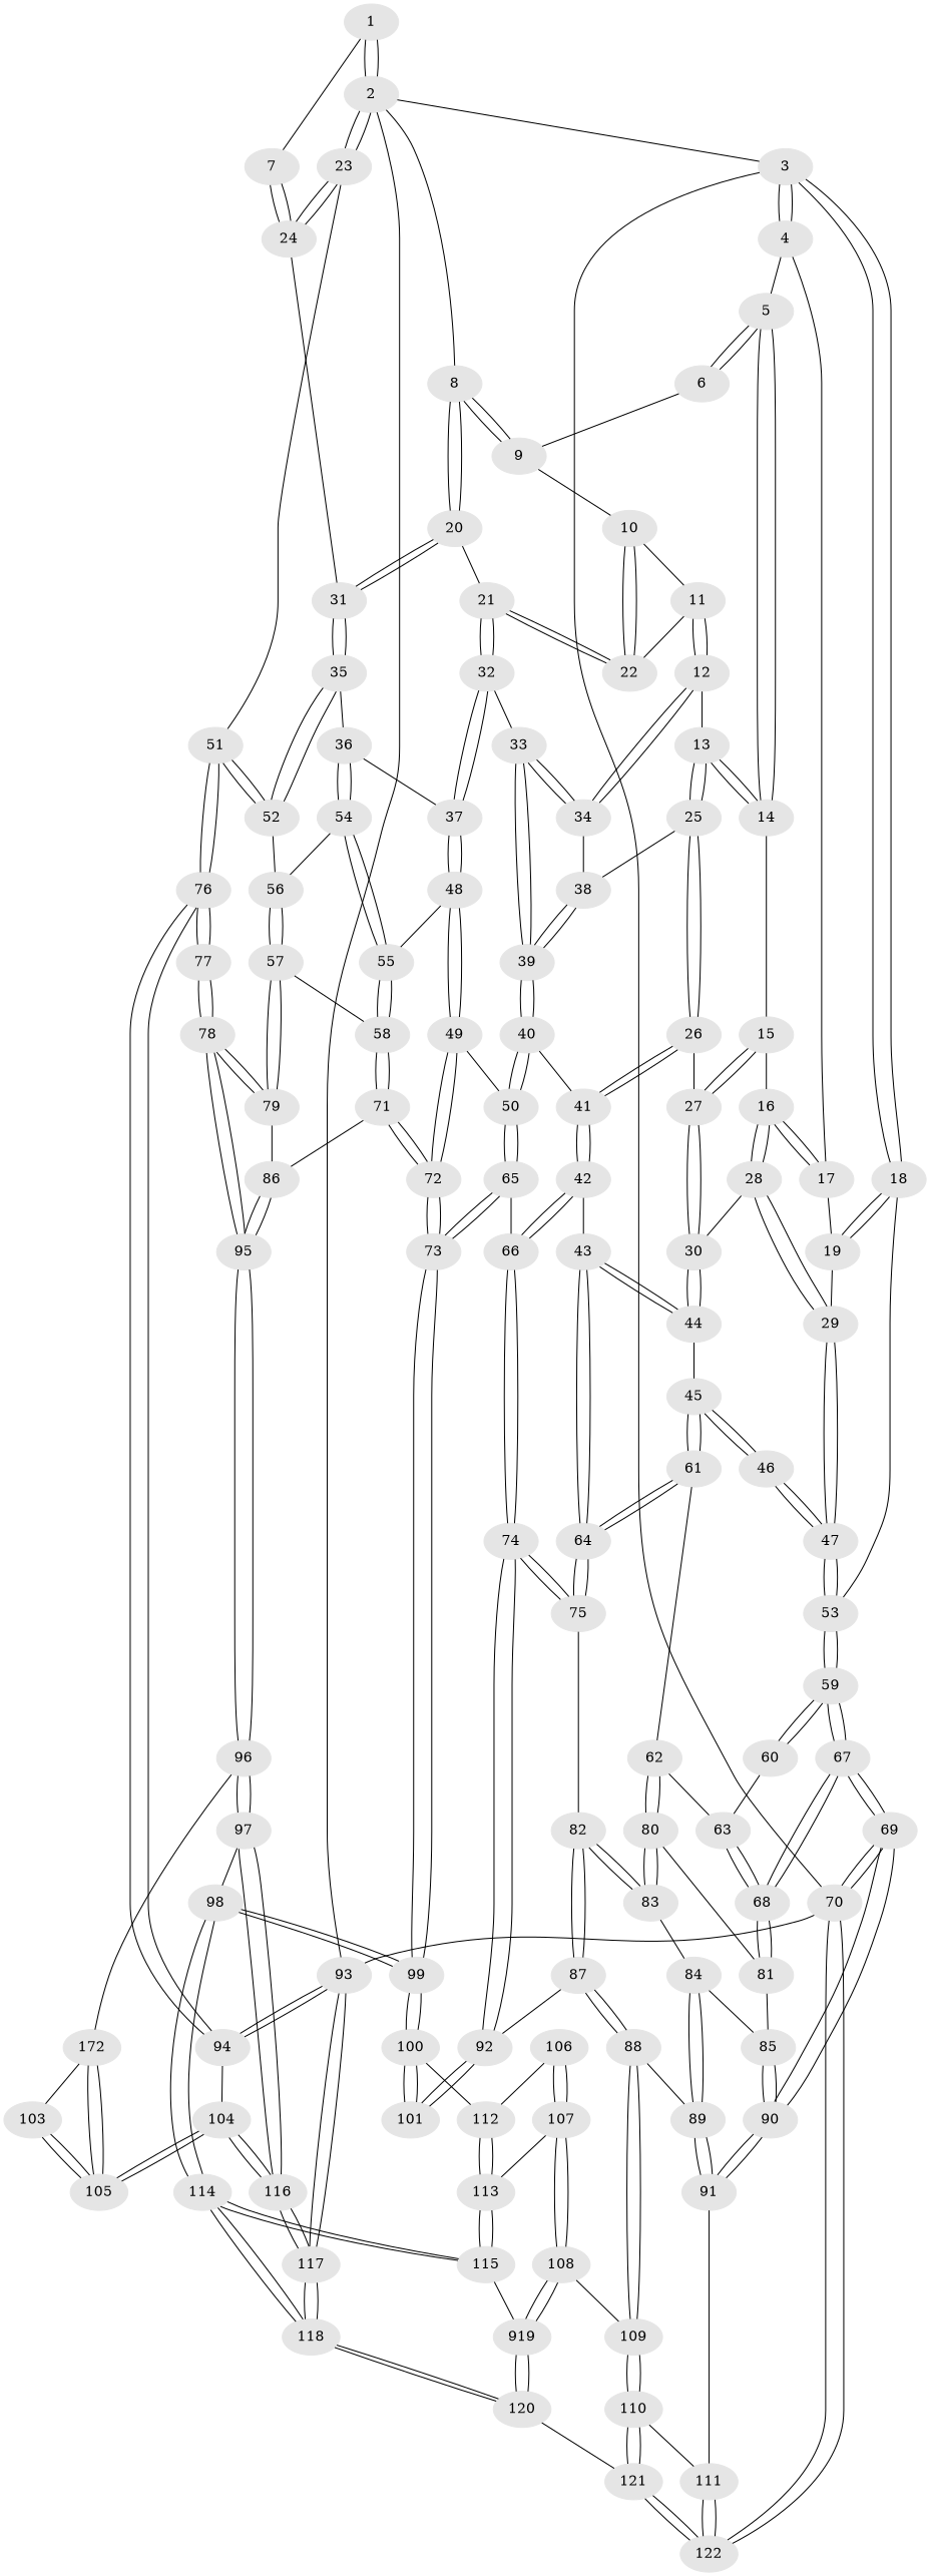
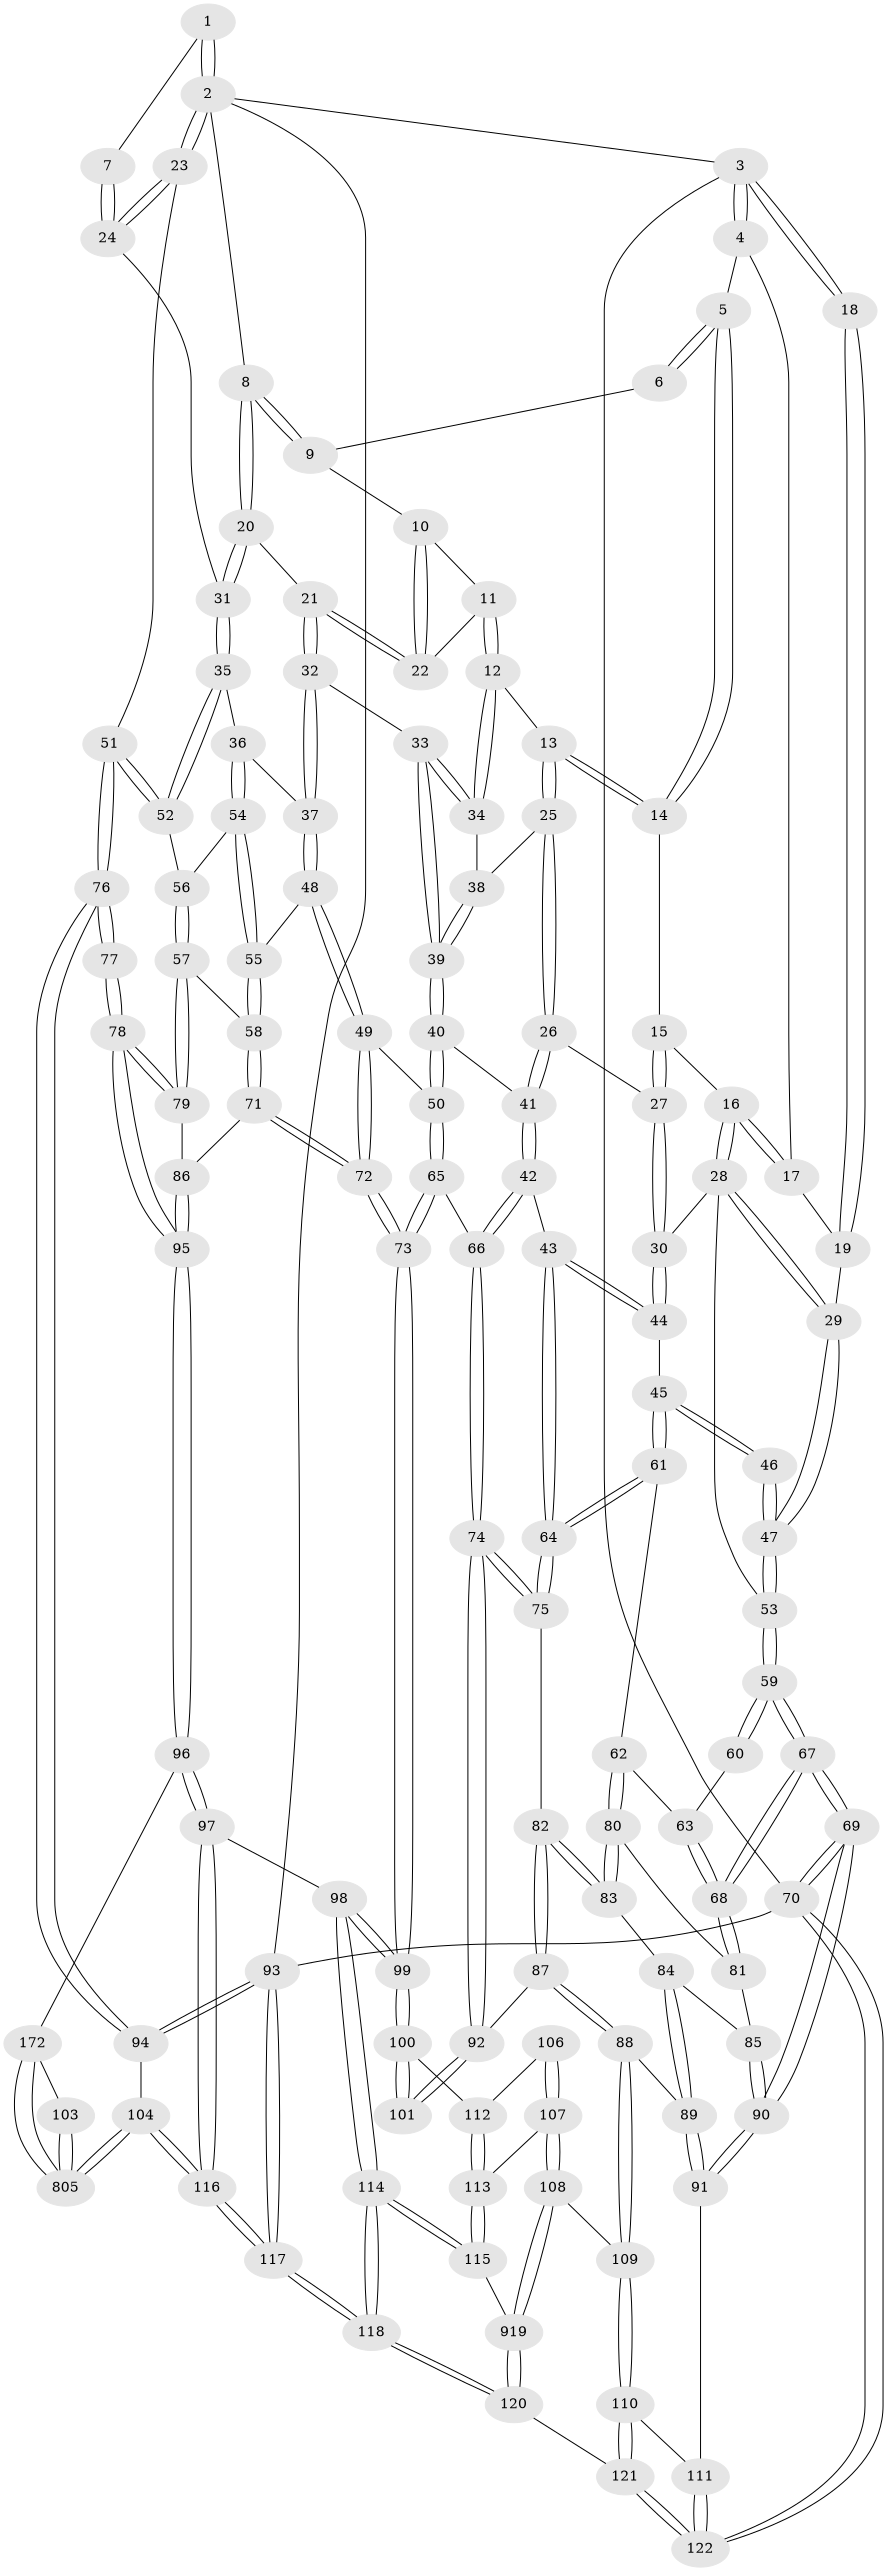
  graph {
    node [color=gray90 style=filled]
    1
    2
    7
    3
    23
    93
    8
    24
    4
    18
    70
    51
    94
    117
    5
    17
    19
    53
    122
    6
    14
    9
    15
    10
    20
    31
    21
    11
    22
    12
    13
    34
    25
    38
    26
    16
    27
    28
    30
    29
    59
    47
    32
    35
    33
    37
    52
    76
    41
    39
    42
    44
    45
    36
    48
    40
    54
    56
    55
    49
    50
    65
    43
    66
    64
    74
    75
    46
    61
    62
    72
    58
    73
    77
    57
    60
    67
    71
    79
    86
    63
    68
    69
    80
    81
    83
    82
    99
    92
    90
    85
    91
    95
    100
    101
    87
    78
    104
    96
    84
    88
    89
    109
    110
    111
    118
    116
-   105
+   105 [label=805]
    97
    n110 [label=172]
    98
    103
    114
    115
    112
    113
    106
    107
    108
    n120 [label=919]
    120
    121
    1 -- 2
    1 -- 2
    1 -- 7
    2 -- 3
    2 -- 23
    2 -- 23
    2 -- 93
    2 -- 8
    7 -- 24
    7 -- 24
    3 -- 4
    3 -- 4
    3 -- 18
    3 -- 18
    3 -- 70
    23 -- 24
    23 -- 24
    23 -- 51
    93 -- 94
    93 -- 94
    93 -- 117
    93 -- 117
    8 -- 9
    8 -- 9
    8 -- 20
    8 -- 20
    24 -- 31
    4 -- 5
    4 -- 17
    18 -- 19
    18 -- 19
-   18 -- 53
+   28 -- 53
    70 -- 93
    70 -- 122
    70 -- 122
    51 -- 52
    51 -- 52
    51 -- 76
    51 -- 76
    94 -- 104
    117 -- 118
    117 -- 118
    5 -- 6
    5 -- 6
    5 -- 14
    5 -- 14
    17 -- 19
    19 -- 29
    53 -- 59
    53 -- 59
    6 -- 9
    14 -- 15
    9 -- 10
    15 -- 16
    15 -- 27
    15 -- 27
    10 -- 11
    10 -- 22
    10 -- 22
    20 -- 31
    20 -- 31
    20 -- 21
    31 -- 35
    31 -- 35
    21 -- 22
    21 -- 22
    21 -- 32
    21 -- 32
    11 -- 22
    11 -- 12
    11 -- 12
    12 -- 13
    12 -- 34
    12 -- 34
    13 -- 14
    13 -- 14
    13 -- 25
    13 -- 25
    34 -- 38
    25 -- 38
    25 -- 26
    25 -- 26
    38 -- 39
    38 -- 39
    26 -- 27
    26 -- 41
    26 -- 41
    16 -- 17
    16 -- 17
    16 -- 28
    16 -- 28
    27 -- 30
    27 -- 30
    28 -- 30
    28 -- 29
    28 -- 29
    30 -- 44
    30 -- 44
    29 -- 47
    29 -- 47
    59 -- 60
    59 -- 60
    59 -- 67
    59 -- 67
    47 -- 53
    47 -- 53
    32 -- 33
    32 -- 37
    32 -- 37
    35 -- 52
    35 -- 52
    35 -- 36
    33 -- 34
    33 -- 34
    33 -- 39
    33 -- 39
    37 -- 48
    37 -- 48
    52 -- 56
    76 -- 94
    76 -- 94
    76 -- 77
    76 -- 77
    41 -- 42
    41 -- 42
    39 -- 40
    39 -- 40
    42 -- 43
    42 -- 66
    42 -- 66
    44 -- 45
    45 -- 46
    45 -- 46
    45 -- 61
    45 -- 61
    36 -- 37
    36 -- 54
    36 -- 54
    48 -- 55
    48 -- 49
    48 -- 49
    40 -- 41
    40 -- 50
    40 -- 50
    54 -- 56
    54 -- 55
    54 -- 55
    56 -- 57
    56 -- 57
    55 -- 58
    55 -- 58
    49 -- 50
    49 -- 72
    49 -- 72
    50 -- 65
    50 -- 65
    65 -- 66
    65 -- 73
    65 -- 73
    43 -- 44
    43 -- 44
    43 -- 64
    43 -- 64
    66 -- 74
    66 -- 74
    64 -- 75
    64 -- 75
    74 -- 75
    74 -- 75
    74 -- 92
    74 -- 92
    75 -- 82
    46 -- 47
    46 -- 47
    61 -- 64
    61 -- 64
    61 -- 62
    62 -- 63
    62 -- 80
    62 -- 80
    72 -- 73
    72 -- 73
    58 -- 71
    58 -- 71
    73 -- 99
    73 -- 99
    77 -- 78
    77 -- 78
    57 -- 58
    57 -- 79
    57 -- 79
    60 -- 63
    67 -- 68
    67 -- 68
    67 -- 69
    67 -- 69
    71 -- 72
    71 -- 72
    71 -- 86
    79 -- 86
    86 -- 95
    86 -- 95
    63 -- 68
    63 -- 68
    68 -- 81
    68 -- 81
    69 -- 70
    69 -- 70
    69 -- 90
    69 -- 90
    80 -- 81
    80 -- 83
    80 -- 83
    81 -- 85
    83 -- 84
    82 -- 83
    82 -- 83
    82 -- 87
    82 -- 87
    99 -- 100
    99 -- 100
    92 -- 101
    92 -- 101
    90 -- 91
    90 -- 91
    85 -- 90
    85 -- 90
    91 -- 111
    95 -- 96
    95 -- 96
    100 -- 101
    100 -- 101
    100 -- 112
    87 -- 92
    87 -- 88
    87 -- 88
    78 -- 79
    78 -- 79
    78 -- 95
    78 -- 95
    104 -- 116
    104 -- 116
    104 -- 105
    104 -- 105
    96 -- 97
    96 -- 97
    96 -- n110
    84 -- 85
    84 -- 89
    84 -- 89
    88 -- 89
    88 -- 109
    88 -- 109
    89 -- 91
    89 -- 91
    109 -- 110
    109 -- 110
    110 -- 111
    110 -- 121
    110 -- 121
    111 -- 122
    111 -- 122
    118 -- 120
    118 -- 120
    116 -- 117
    116 -- 117
    97 -- 116
    97 -- 116
    97 -- 98
    n110 -- 105
    n110 -- 105
    n110 -- 103
    98 -- 99
    98 -- 99
    98 -- 114
    98 -- 114
    103 -- 105
    103 -- 105
    114 -- 118
    114 -- 118
    114 -- 115
    114 -- 115
    115 -- n120
    112 -- 113
    112 -- 113
    113 -- 115
    113 -- 115
    106 -- 112
    106 -- 107
    106 -- 107
    107 -- 113
    107 -- 108
    107 -- 108
    108 -- 109
    108 -- n120
    108 -- n120
    n120 -- 120
    n120 -- 120
    120 -- 121
    121 -- 122
    121 -- 122
  }
